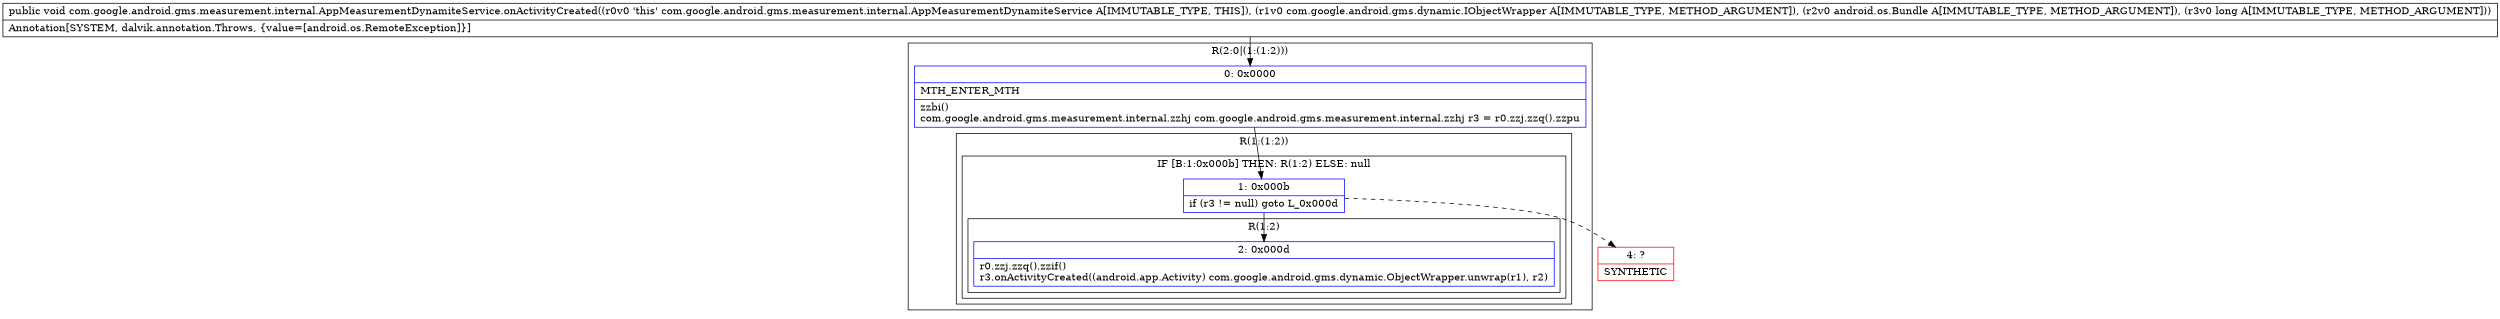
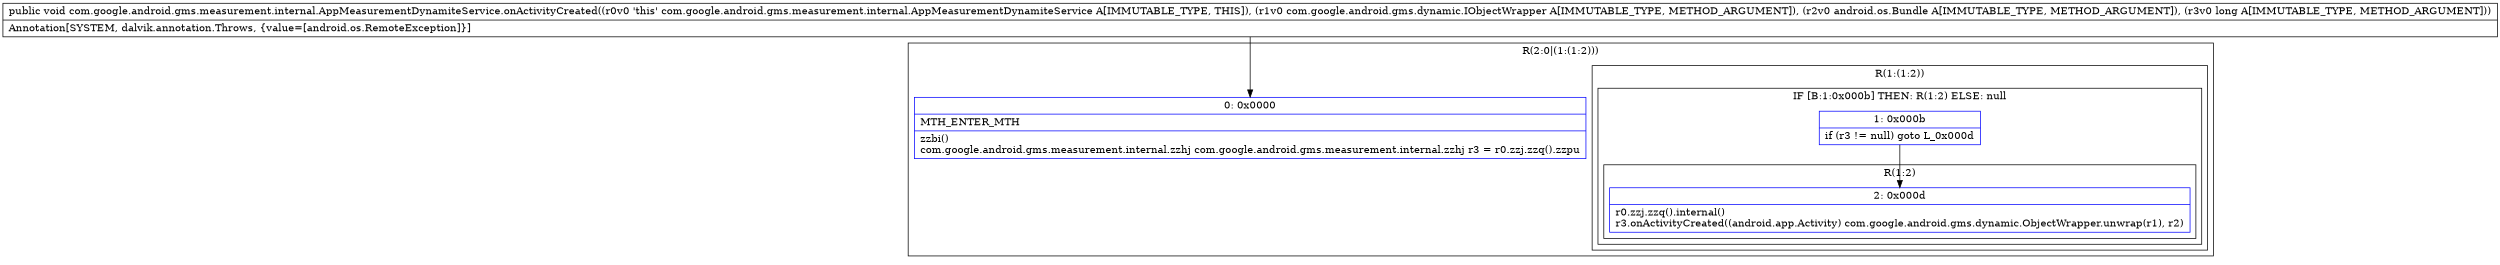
  digraph {
    fontname="DejaVu Serif"
    node [color=blue fontname="DejaVu Serif" shape=record]
    edge [fontname="DejaVu Serif"]
-   n1 [label="{2\:\ 0x000d|r0.zzj.zzq().zzif()\lr3.onActivityCreated((android.app.Activity) com.google.android.gms.dynamic.ObjectWrapper.unwrap(r1), r2)\l}"]
+   n1 [label="{2\:\ 0x000d|r0.zzj.zzq().internal()\lr3.onActivityCreated((android.app.Activity) com.google.android.gms.dynamic.ObjectWrapper.unwrap(r1), r2)\l}"]
    n2 [label="{1\:\ 0x000b|if (r3 != null) goto L_0x000d\l}"]
    n3 [label="{0\:\ 0x0000|MTH_ENTER_MTH\l|zzbi()\lcom.google.android.gms.measurement.internal.zzhj com.google.android.gms.measurement.internal.zzhj r3 = r0.zzj.zzq().zzpu\l}"]
-   n4 [color=red label="{4\:\ ?|SYNTHETIC\l}"]
    n5 [label="{public void com.google.android.gms.measurement.internal.AppMeasurementDynamiteService.onActivityCreated((r0v0 'this' com.google.android.gms.measurement.internal.AppMeasurementDynamiteService A[IMMUTABLE_TYPE, THIS]), (r1v0 com.google.android.gms.dynamic.IObjectWrapper A[IMMUTABLE_TYPE, METHOD_ARGUMENT]), (r2v0 android.os.Bundle A[IMMUTABLE_TYPE, METHOD_ARGUMENT]), (r3v0 long A[IMMUTABLE_TYPE, METHOD_ARGUMENT]))  | Annotation[SYSTEM, dalvik.annotation.Throws, \{value=[android.os.RemoteException]\}]\l}" color=""]
    subgraph cluster_1 {
      label="R(2:0|(1:(1:2)))"
      n3
      subgraph cluster_2 {
        label="R(1:(1:2))"
        subgraph cluster_3 {
          label="IF [B:1:0x000b] THEN: R(1:2) ELSE: null"
          n2
          subgraph cluster_4 {
            label="R(1:2)"
            n1
          }
        }
      }
    }
    n2 -> n1
-   n2 -> n4 [style=dashed]
-   n3 -> n2
    n5 -> n3
  }
